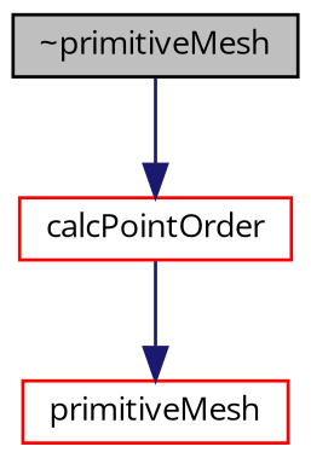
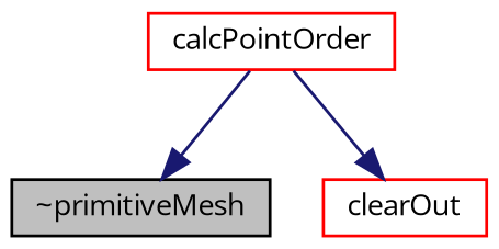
  digraph {
    fontname="Open Sans"
    rankdir=TB
    node [color=red fontname="Open Sans" fontsize=10 shape=record]
    edge [color=midnightblue fontname="Open Sans" fontsize=10 labelfontname=FreeSans labelfontsize=10 style=solid]
    n1 [color=black fillcolor=grey75 fontcolor=black height=0.2 label="~primitiveMesh" style=filled width=0.4]
    n2 [height=0.2 label=calcPointOrder width=0.4]
-   n3 [height=0.2 label=primitiveMesh width=0.4]
-   n1 -> n2
+   n3 [height=0.2 label=clearOut width=0.4]
+   n2 -> n1
    n2 -> n3
  }
